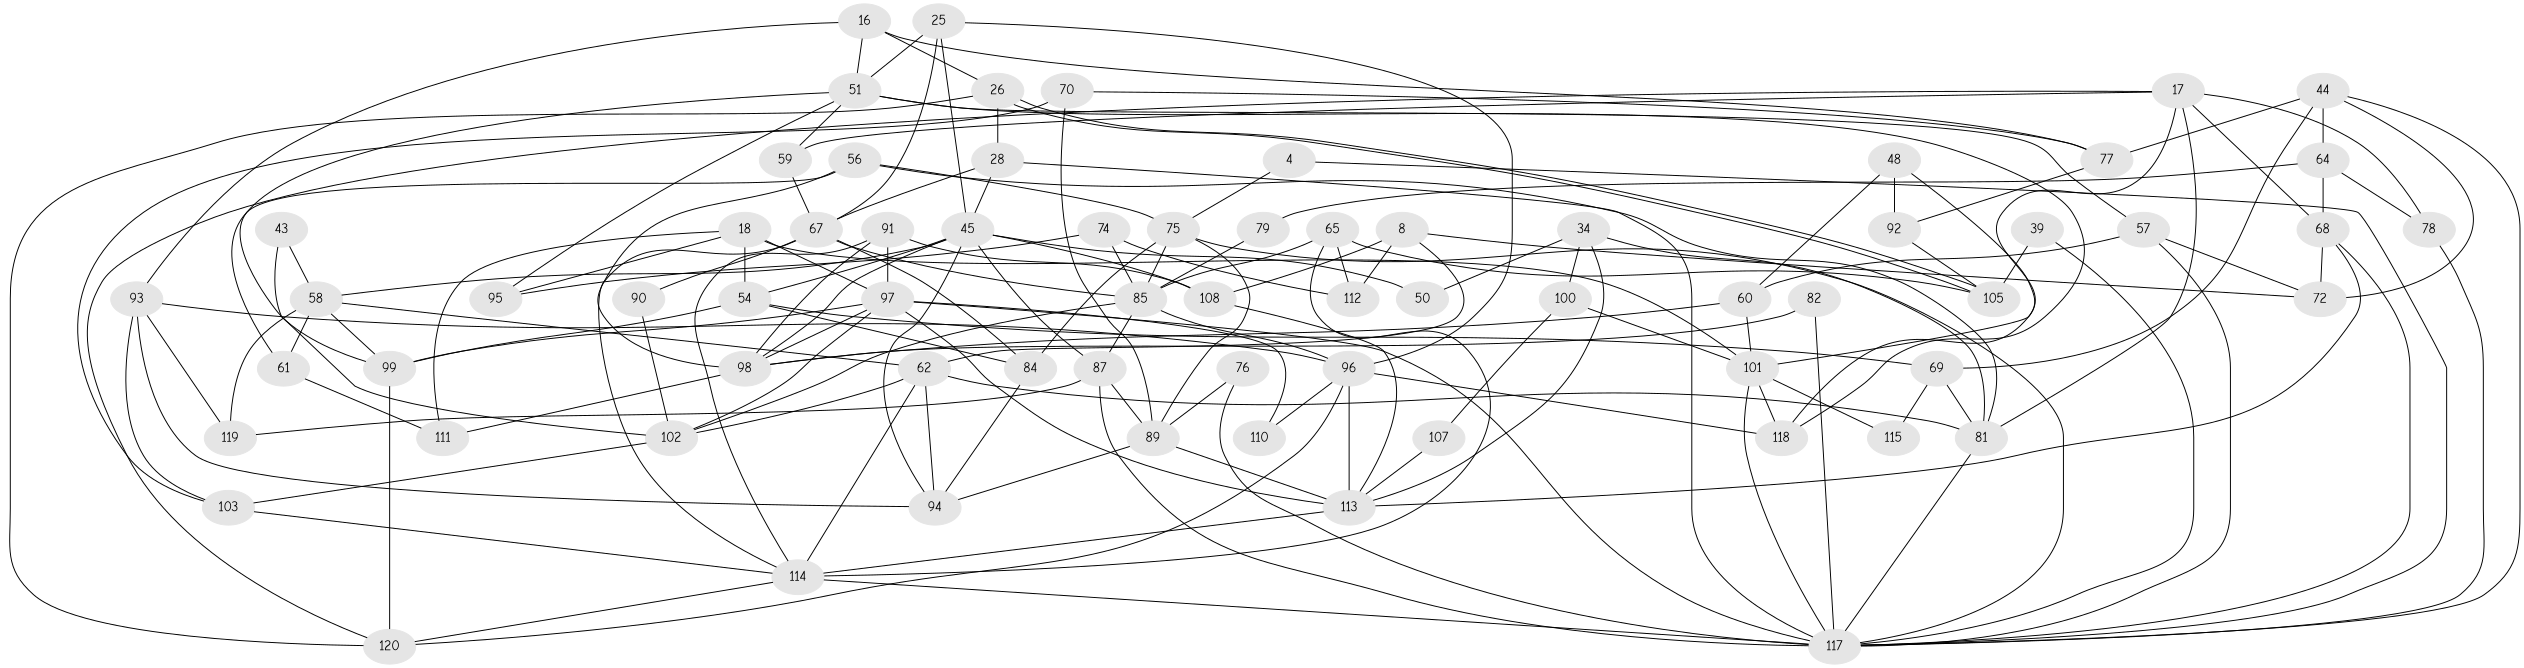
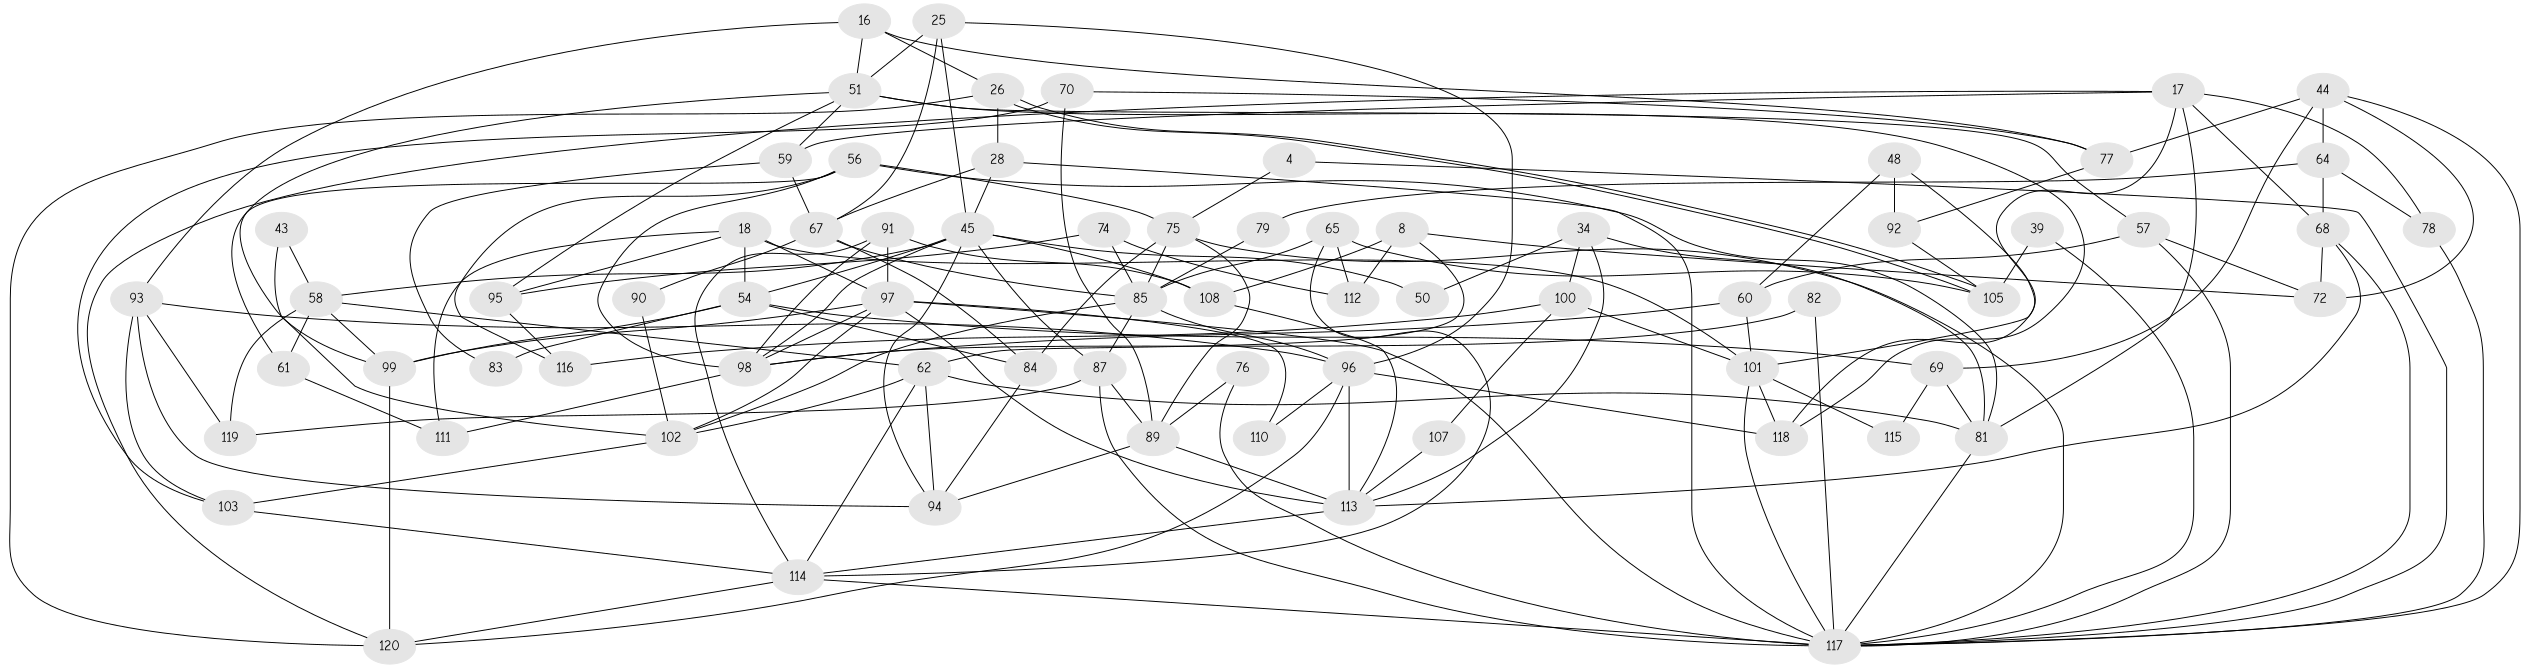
  graph {
    fontname="Comic Neue"
    node [color=gray90 fontname="Comic Neue" style=filled]
    edge [fontname="Comic Neue"]
    75 [super="+63"]
    117 [super="+15+37+109"]
    84 [super="+24"]
    85 [super="+49+66"]
    89
    4
    62 [super="+23"]
    81 [super="+73"]
    102
    94 [super="+88"]
    114 [super="+21+41"]
    8
    72
    108
    112 [super="+80"]
    113 [super="+106+57"]
    16
    26
    51
    77
    93 [super="+10+1"]
    120 [super="+11+7"]
    28 [super="+3"]
    105
    59 [super="+55"]
    95
    118 [super="+32"]
    n28 [label=57]
    99 [super="+35"]
    92
    96 [super="+47+86"]
    119
    103 [super="+19"]
    67
+   83
    17
    68
    78
    101 [super="+27"]
    115
    18
    54
    97 [super="+40+71"]
    111
    69 [super="+30"]
+   116
    98 [super="+20"]
    110
    25 [super="+5"]
    45 [super="+36"]
    50
    58
    87 [super="+12"]
    90 [super="+56"]
    34
    100
    107
    39
    43
    61
    44 [super="+31"]
    64
    79 [super="+33"]
    48
    60
    n66 [label=56]
    65 [super="+46"]
    70
    74
    76
    82
    91
    75 -- 117
    75 -- 84 [weight=2]
    75 -- 85 [weight=2]
    75 -- 89
    84 -- 94 [weight=2]
    85 -- 102
    85 -- 96 [weight=3]
    85 -- 87
    89 -- 94
    89 -- 113
    4 -- 75
    4 -- 117
    62 -- 81
    62 -- 102
    62 -- 94
    62 -- 114
    81 -- 117
    102 -- 103
    114 -- 117
    114 -- 120
    8 -- 62
    8 -- 72
    8 -- 108
    8 -- 112 [weight=2]
    108 -- 113
    113 -- 114
    16 -- 26
    16 -- 51
    16 -- 77
    16 -- 93
    26 -- 120
    26 -- 28 [weight=2]
    26 -- 105
    26 -- 105
    51 -- 59
    51 -- 95
    51 -- 118 [weight=2]
    51 -- n28
    51 -- 99
    77 -- 92
    93 -- 94
    93 -- 96 [weight=2]
    93 -- 119
    93 -- 103 [weight=2]
    28 -- 117
    28 -- 67
    28 -- 45
    59 -- 67
+   59 -- 83
+   95 -- 116
    n28 -- 117
    n28 -- 72
    n28 -- 60
    99 -- 120
    92 -- 105
    96 -- 113 [weight=2]
    96 -- 120
    96 -- 118
    96 -- 110
    103 -- 114 [weight=2]
    67 -- 84
    67 -- 85
-   67 -- 114
    67 -- 90 [weight=2]
    17 -- 81 [weight=2]
    17 -- 120
    17 -- 59 [weight=2]
    17 -- 68
    17 -- 78
    17 -- 101
    68 -- 117
    68 -- 72
    68 -- 113
    78 -- 117
    101 -- 117
    101 -- 118 [weight=2]
    101 -- 115
    18 -- 95
    18 -- 101
    18 -- 54
    18 -- 97
    18 -- 111
    54 -- 84
    54 -- 99 [weight=2]
+   54 -- 83
    54 -- 69
    97 -- 117 [weight=3]
    97 -- 102
    97 -- 113
    97 -- 99 [weight=2]
    97 -- 98
    97 -- 110
    69 -- 81 [weight=2]
    69 -- 115
    98 -- 111
    25 -- 51
    25 -- 96
    25 -- 67
    25 -- 45
    45 -- 94
    45 -- 108
    45 -- 54
    45 -- 98
    45 -- 50
    45 -- 58 [weight=2]
    45 -- 87
    58 -- 62
    58 -- 99
    58 -- 119
    58 -- 61
    87 -- 117
    87 -- 89
    87 -- 119
    90 -- 102
    34 -- 81
    34 -- 113
    34 -- 50
    34 -- 100
    100 -- 101
+   100 -- 116
    100 -- 107
    107 -- 113
    39 -- 117
    39 -- 105
    43 -- 102
    43 -- 58
    61 -- 111
    44 -- 117
    44 -- 72
    44 -- 77
    44 -- 69
    44 -- 64
    64 -- 68
    64 -- 78
    64 -- 79 [weight=2]
    79 -- 85
    48 -- 118
    48 -- 92
    48 -- 60
    60 -- 101
    60 -- 98
    n66 -- 75
    n66 -- 81
+   n66 -- 116
    n66 -- 98
    n66 -- 61
    65 -- 85
    65 -- 114 [weight=2]
    65 -- 112 [weight=2]
    65 -- 105
    70 -- 89
    70 -- 77
    70 -- 103
    74 -- 85
    74 -- 112
    74 -- 95
    76 -- 117
    76 -- 89
    82 -- 117
    82 -- 98
    91 -- 114
    91 -- 108
    91 -- 97 [weight=2]
    91 -- 98
  }
